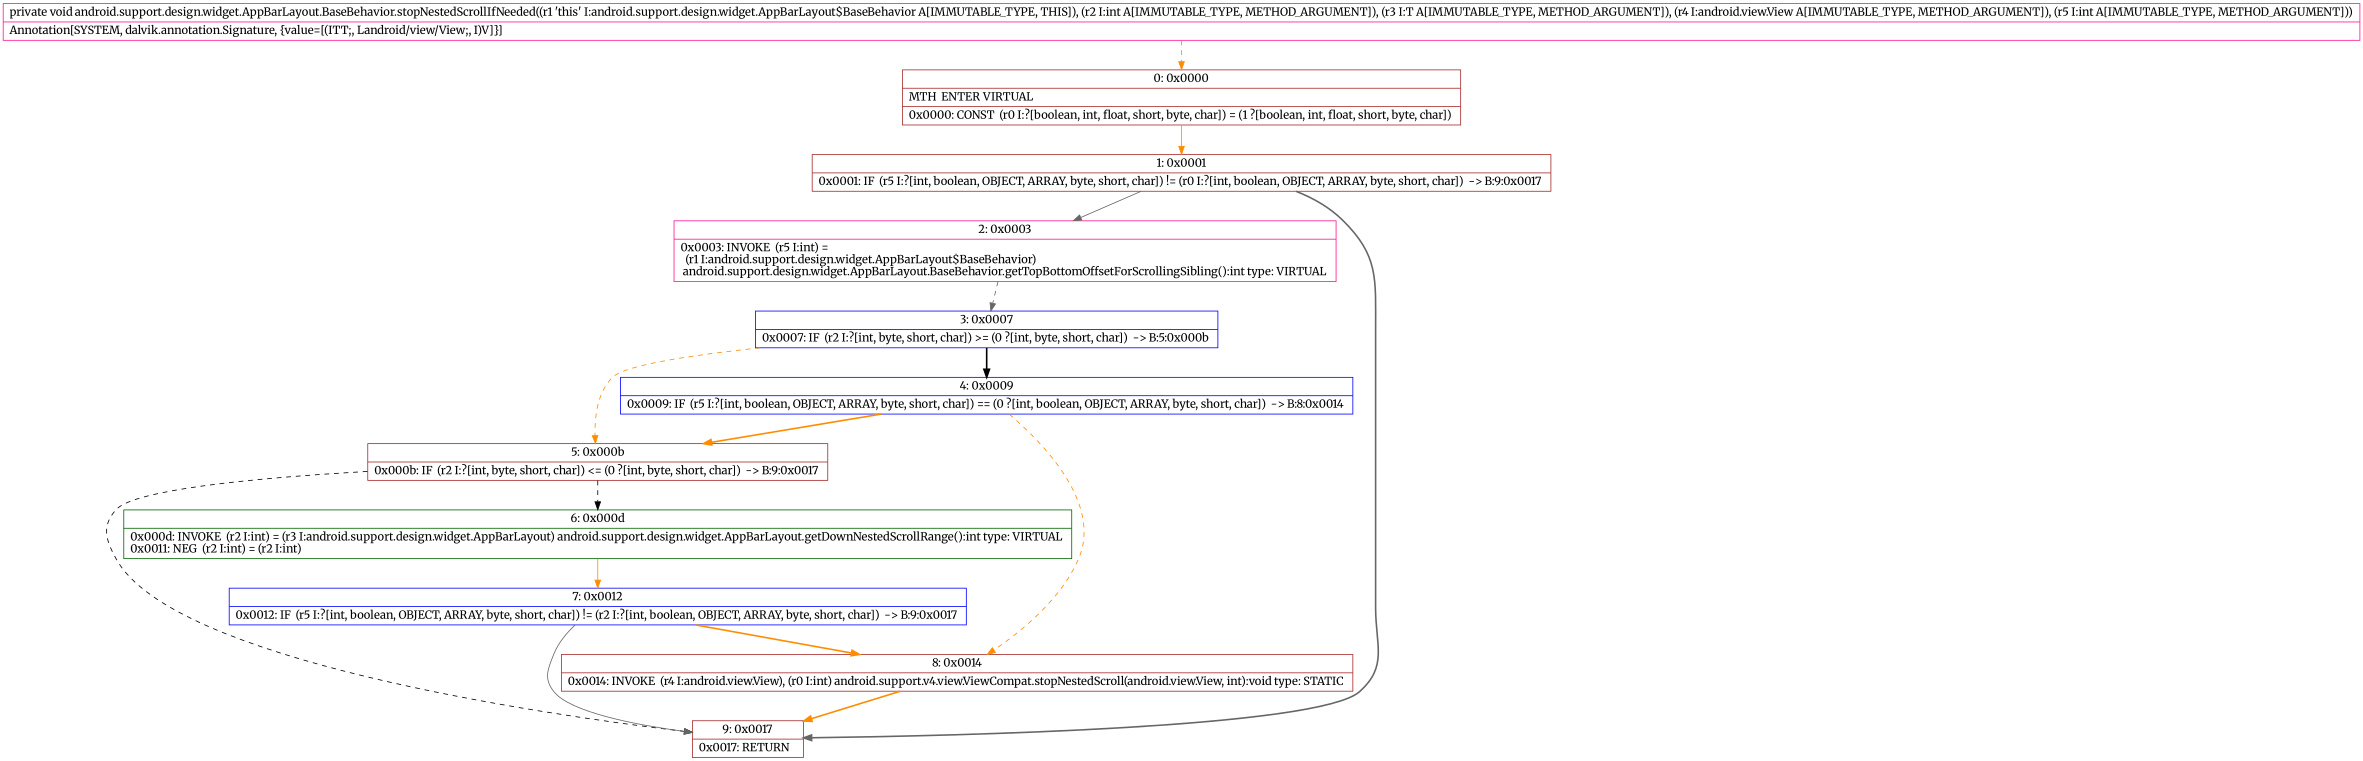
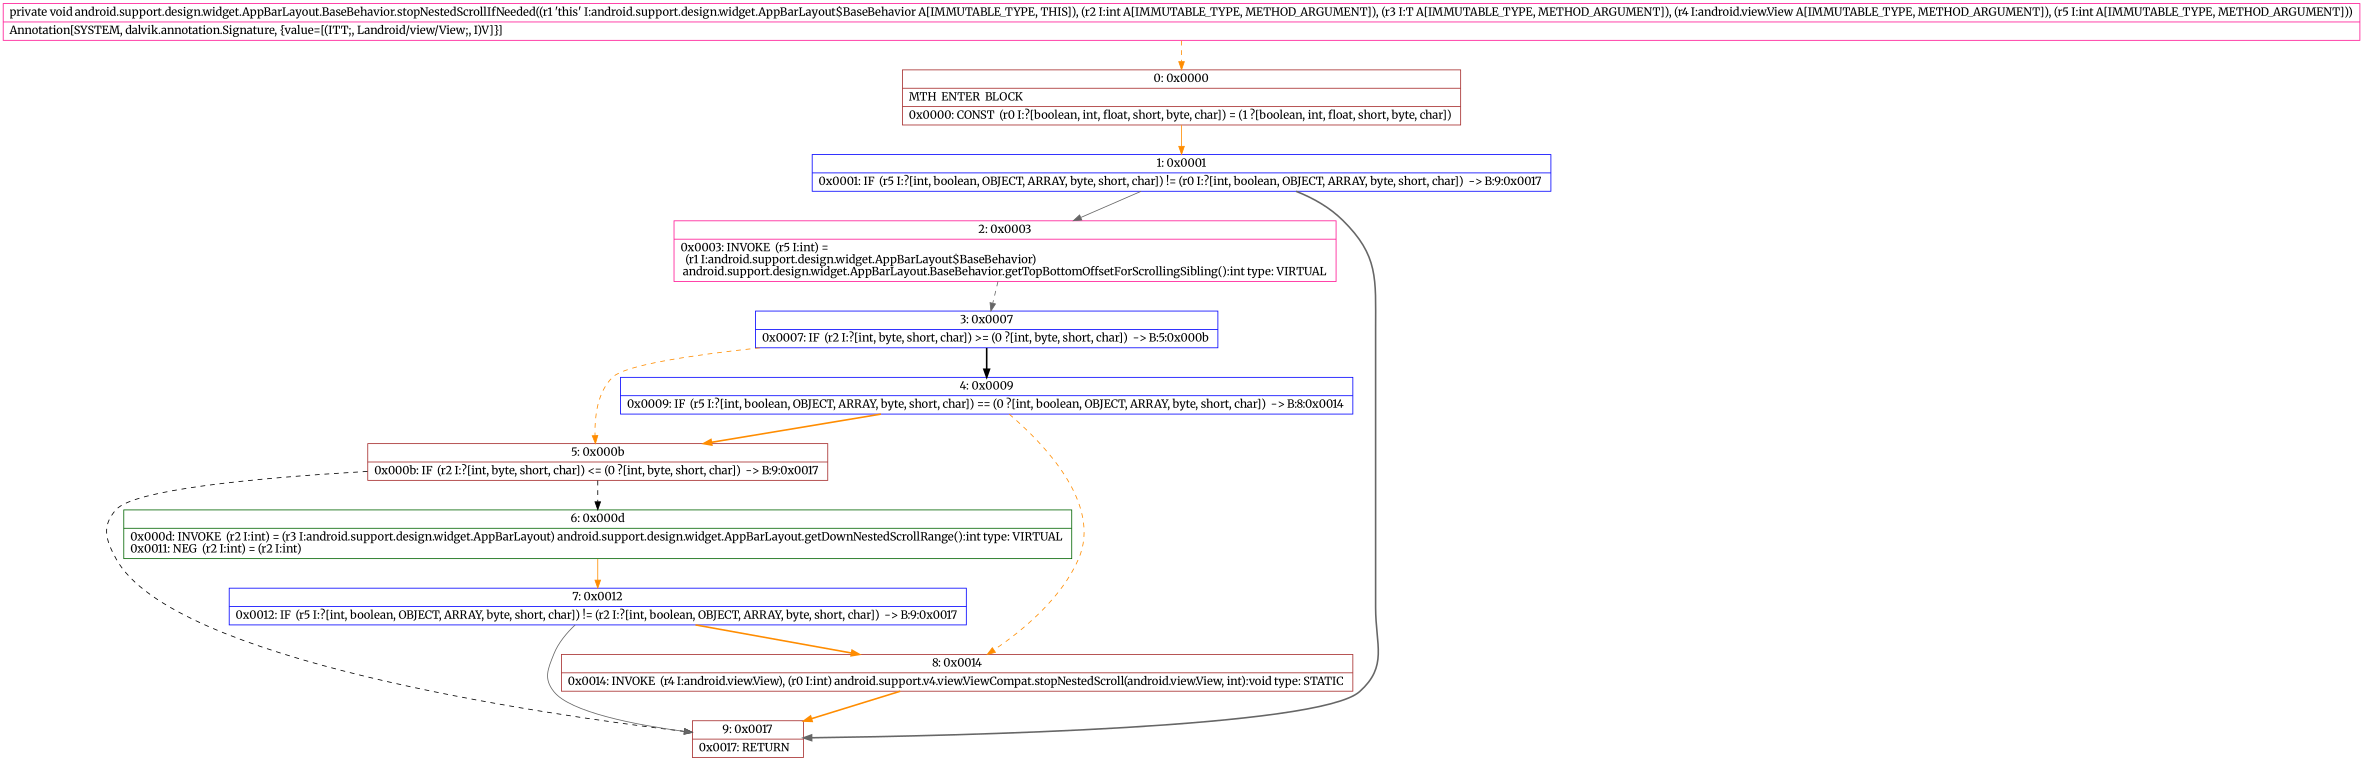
  digraph {
    fontname=Merriweather
    node [color=brown fontname=Merriweather shape=record]
    edge [color=darkorange fontname=Merriweather style=dashed]
-   n1 [label="{0\:\ 0x0000|MTH_ENTER_VIRTUAL\l|0x0000: CONST  (r0 I:?[boolean, int, float, short, byte, char]) = (1 ?[boolean, int, float, short, byte, char]) \l}"]
-   n2 [label="{1\:\ 0x0001|0x0001: IF  (r5 I:?[int, boolean, OBJECT, ARRAY, byte, short, char]) != (r0 I:?[int, boolean, OBJECT, ARRAY, byte, short, char])  \-\> B:9:0x0017 \l}"]
+   n1 [label="{0\:\ 0x0000|MTH_ENTER_BLOCK\l|0x0000: CONST  (r0 I:?[boolean, int, float, short, byte, char]) = (1 ?[boolean, int, float, short, byte, char]) \l}"]
+   n2 [color=blue label="{1\:\ 0x0001|0x0001: IF  (r5 I:?[int, boolean, OBJECT, ARRAY, byte, short, char]) != (r0 I:?[int, boolean, OBJECT, ARRAY, byte, short, char])  \-\> B:9:0x0017 \l}"]
    n3 [color=deeppink label="{2\:\ 0x0003|0x0003: INVOKE  (r5 I:int) = \l  (r1 I:android.support.design.widget.AppBarLayout$BaseBehavior)\l android.support.design.widget.AppBarLayout.BaseBehavior.getTopBottomOffsetForScrollingSibling():int type: VIRTUAL \l}"]
    n4 [label="{9\:\ 0x0017|0x0017: RETURN   \l}"]
    n5 [color=blue label="{3\:\ 0x0007|0x0007: IF  (r2 I:?[int, byte, short, char]) \>= (0 ?[int, byte, short, char])  \-\> B:5:0x000b \l}"]
    n6 [color=blue label="{4\:\ 0x0009|0x0009: IF  (r5 I:?[int, boolean, OBJECT, ARRAY, byte, short, char]) == (0 ?[int, boolean, OBJECT, ARRAY, byte, short, char])  \-\> B:8:0x0014 \l}"]
    n7 [label="{5\:\ 0x000b|0x000b: IF  (r2 I:?[int, byte, short, char]) \<= (0 ?[int, byte, short, char])  \-\> B:9:0x0017 \l}"]
    n8 [label="{8\:\ 0x0014|0x0014: INVOKE  (r4 I:android.view.View), (r0 I:int) android.support.v4.view.ViewCompat.stopNestedScroll(android.view.View, int):void type: STATIC \l}"]
    n9 [color=darkgreen label="{6\:\ 0x000d|0x000d: INVOKE  (r2 I:int) = (r3 I:android.support.design.widget.AppBarLayout) android.support.design.widget.AppBarLayout.getDownNestedScrollRange():int type: VIRTUAL \l0x0011: NEG  (r2 I:int) = (r2 I:int) \l}"]
    n10 [color=blue label="{7\:\ 0x0012|0x0012: IF  (r5 I:?[int, boolean, OBJECT, ARRAY, byte, short, char]) != (r2 I:?[int, boolean, OBJECT, ARRAY, byte, short, char])  \-\> B:9:0x0017 \l}"]
    n11 [color=deeppink label="{private void android.support.design.widget.AppBarLayout.BaseBehavior.stopNestedScrollIfNeeded((r1 'this' I:android.support.design.widget.AppBarLayout$BaseBehavior A[IMMUTABLE_TYPE, THIS]), (r2 I:int A[IMMUTABLE_TYPE, METHOD_ARGUMENT]), (r3 I:T A[IMMUTABLE_TYPE, METHOD_ARGUMENT]), (r4 I:android.view.View A[IMMUTABLE_TYPE, METHOD_ARGUMENT]), (r5 I:int A[IMMUTABLE_TYPE, METHOD_ARGUMENT]))  | Annotation[SYSTEM, dalvik.annotation.Signature, \{value=[(ITT;, Landroid\/view\/View;, I)V]\}]\l}"]
    n1 -> n2 [style=solid]
    n2 -> n3 [color=gray40 style=solid]
    n2 -> n4 [color=gray40 style=bold]
    n3 -> n5 [color=gray40]
    n5 -> n6 [color=black style=bold]
    n5 -> n7
    n6 -> n7 [style=bold]
    n6 -> n8
    n7 -> n4 [color=black]
    n7 -> n9 [color=black]
    n8 -> n4 [style=bold]
    n9 -> n10 [style=solid]
    n10 -> n4 [color=gray40 style=solid]
    n10 -> n8 [style=bold]
    n11 -> n1
  }
